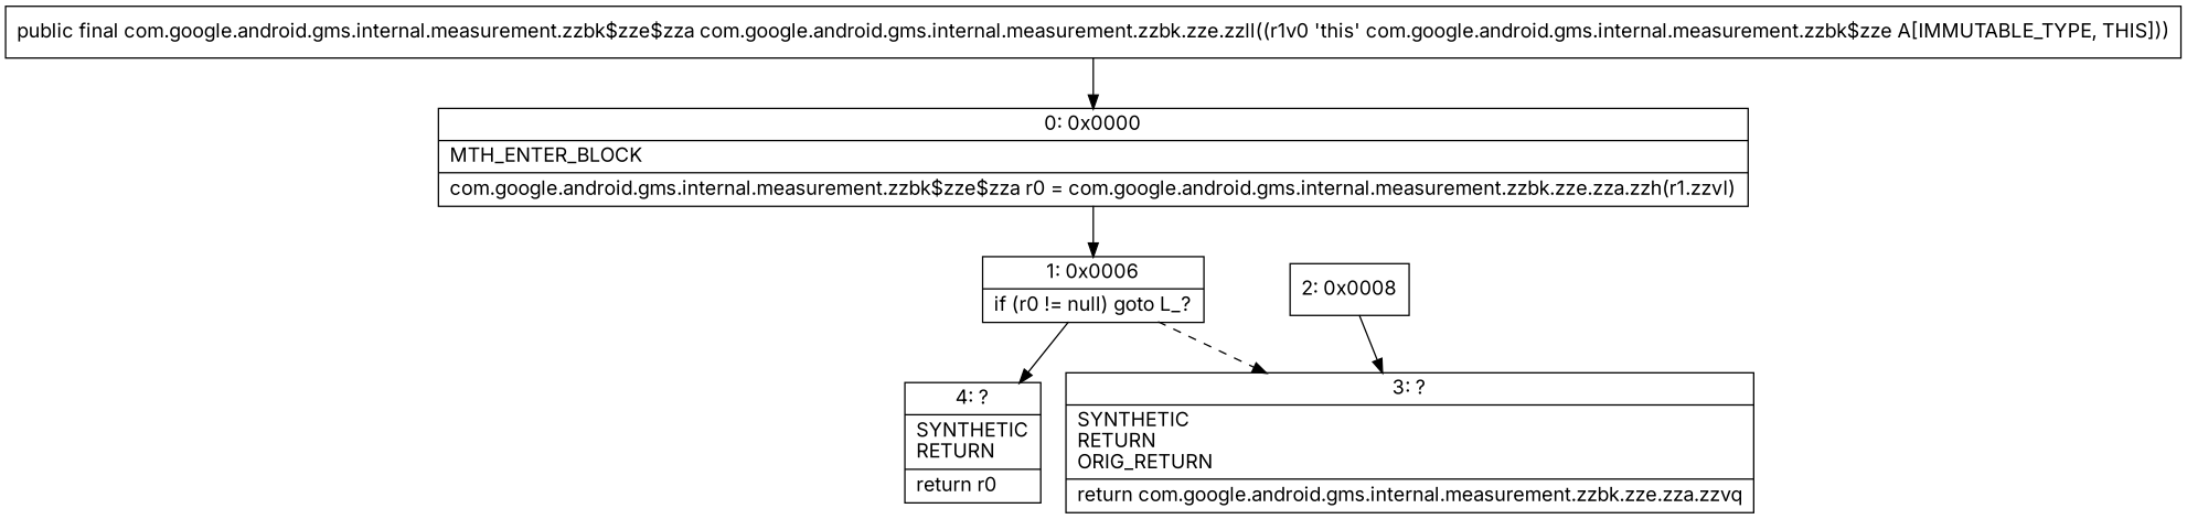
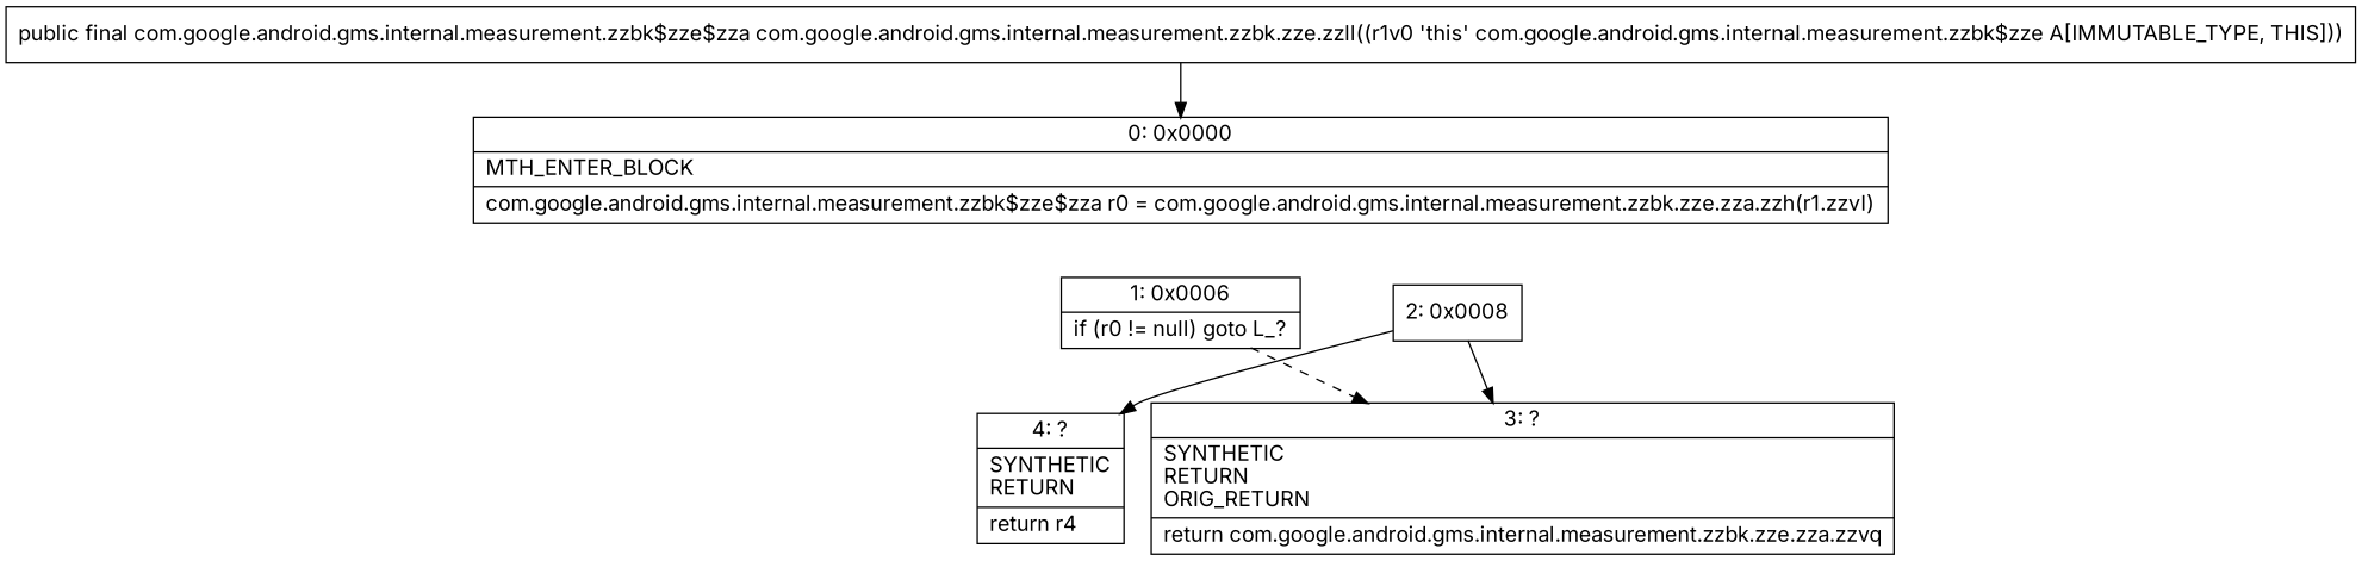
  digraph {
    fontname=Inter
    node [fontname=Inter shape=record]
    edge [fontname=Inter]
    n1 [label="{0\:\ 0x0000|MTH_ENTER_BLOCK\l|com.google.android.gms.internal.measurement.zzbk$zze$zza r0 = com.google.android.gms.internal.measurement.zzbk.zze.zza.zzh(r1.zzvl)\l}"]
    n2 [label="{1\:\ 0x0006|if (r0 != null) goto L_?\l}"]
-   n3 [label="{4\:\ ?|SYNTHETIC\lRETURN\l|return r0\l}"]
+   n3 [label="{4\:\ ?|SYNTHETIC\lRETURN\l|return r4\l}"]
    n4 [label="{3\:\ ?|SYNTHETIC\lRETURN\lORIG_RETURN\l|return com.google.android.gms.internal.measurement.zzbk.zze.zza.zzvq\l}"]
    n5 [label="{2\:\ 0x0008}"]
    n6 [label="{public final com.google.android.gms.internal.measurement.zzbk$zze$zza com.google.android.gms.internal.measurement.zzbk.zze.zzll((r1v0 'this' com.google.android.gms.internal.measurement.zzbk$zze A[IMMUTABLE_TYPE, THIS])) }"]
-   n1 -> n2
-   n2 -> n3
+   n5 -> n3
    n2 -> n4 [style=dashed]
    n5 -> n4
    n6 -> n1
  }
